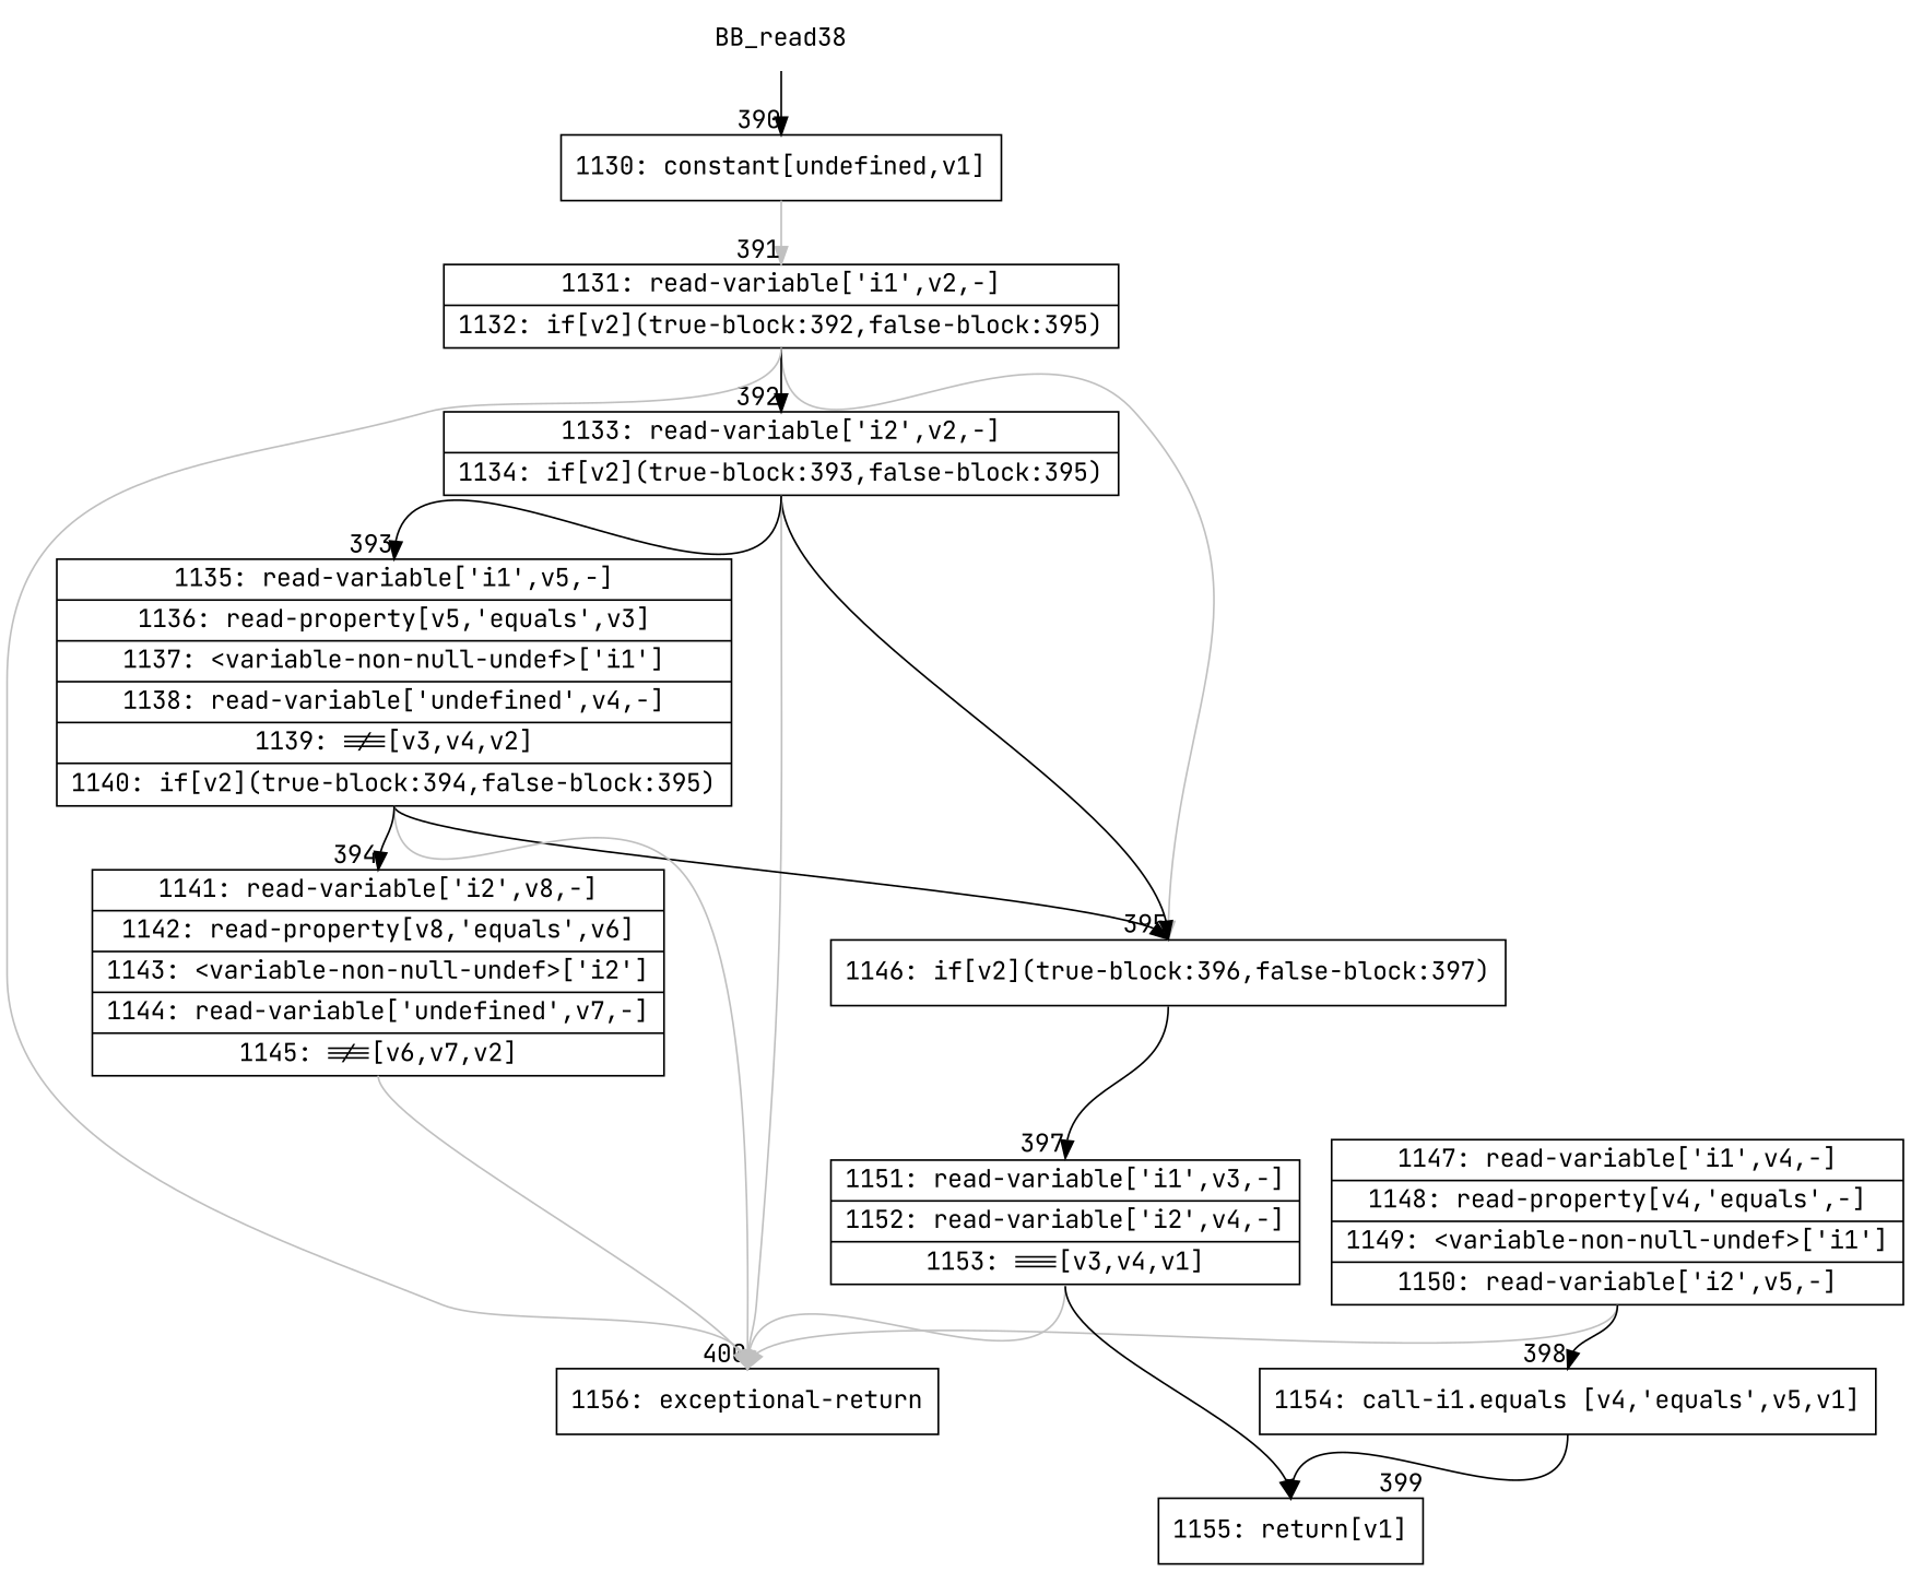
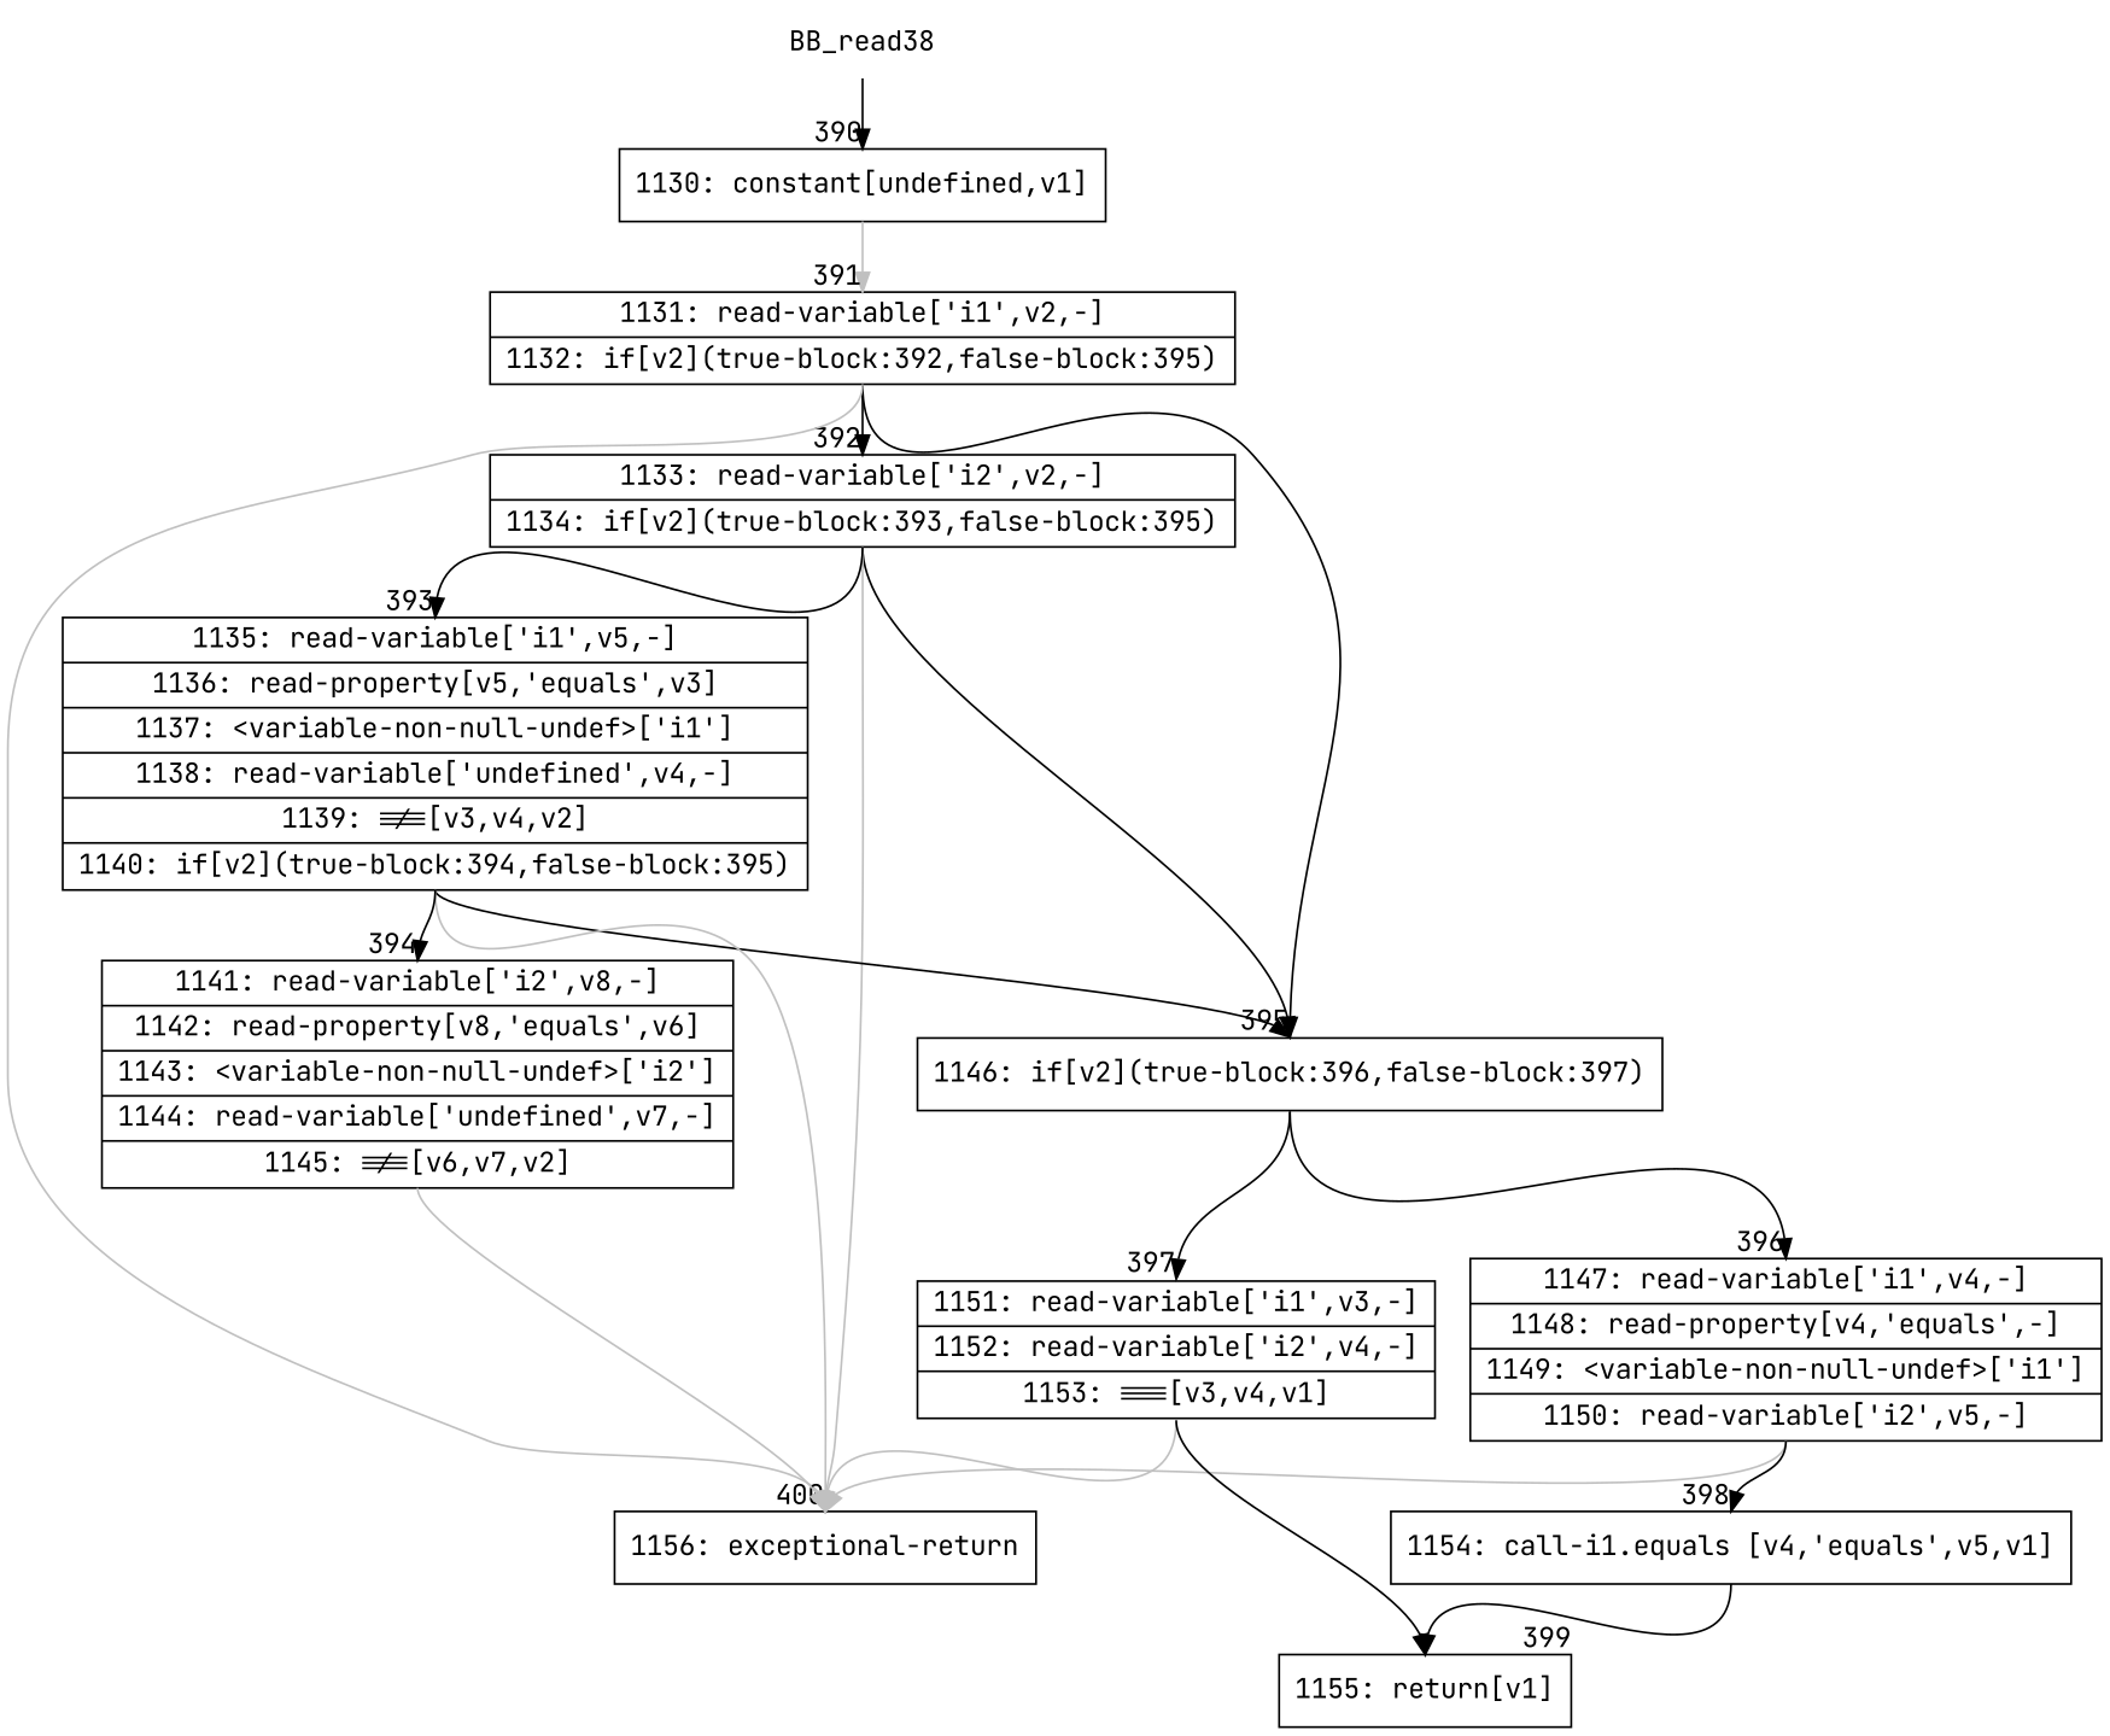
  digraph {
    fontname="JetBrains Mono"
    rankdir=TD
    node [fontname="JetBrains Mono" shape=record]
    edge [fontname="JetBrains Mono" headport=n tailport=s]
    n1 [label=BB_read38 shape=none]
    n2 [label="{1130: constant[undefined,v1]}"]
    n3 [label="{1131: read-variable['i1',v2,-]|1132: if[v2](true-block:392,false-block:395)}"]
    n4 [label="{1146: if[v2](true-block:396,false-block:397)}"]
    n5 [label="{1133: read-variable['i2',v2,-]|1134: if[v2](true-block:393,false-block:395)}"]
    n6 [label="{1156: exceptional-return}"]
    n7 [label="{1147: read-variable['i1',v4,-]|1148: read-property[v4,'equals',-]|1149: \<variable-non-null-undef\>['i1']|1150: read-variable['i2',v5,-]}"]
    n8 [label="{1151: read-variable['i1',v3,-]|1152: read-variable['i2',v4,-]|1153: ===[v3,v4,v1]}"]
    n9 [label="{1135: read-variable['i1',v5,-]|1136: read-property[v5,'equals',v3]|1137: \<variable-non-null-undef\>['i1']|1138: read-variable['undefined',v4,-]|1139: !==[v3,v4,v2]|1140: if[v2](true-block:394,false-block:395)}"]
    n10 [label="{1154: call-i1.equals [v4,'equals',v5,v1]}"]
    n11 [label="{1155: return[v1]}"]
    n12 [label="{1141: read-variable['i2',v8,-]|1142: read-property[v8,'equals',v6]|1143: \<variable-non-null-undef\>['i2']|1144: read-variable['undefined',v7,-]|1145: !==[v6,v7,v2]}"]
    n1 -> n2 [headlabel="    390"]
    n2 -> n3 [color=gray headlabel="      391"]
-   n3 -> n4 [headlabel="      395" color=gray]
+   n3 -> n4 [headlabel="      395"]
    n3 -> n5 [headlabel="      392"]
    n3 -> n6 [color=gray headlabel="      400"]
+   n4 -> n7 [headlabel="      396"]
    n4 -> n8 [headlabel="      397"]
    n5 -> n4
    n5 -> n6 [color=gray]
    n5 -> n9 [headlabel="      393"]
    n7 -> n6 [color=gray]
    n7 -> n10 [headlabel="      398"]
    n8 -> n6 [color=gray]
    n8 -> n11 [headlabel="      399"]
    n9 -> n4
    n9 -> n6 [color=gray]
    n9 -> n12 [headlabel="      394"]
    n10 -> n11
    n12 -> n6 [color=gray]
  }
